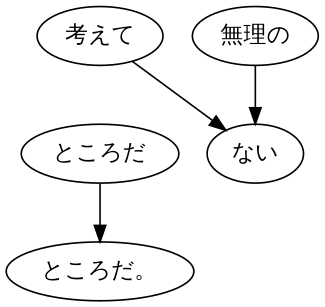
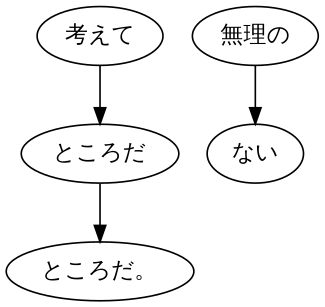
  digraph {
    n1 [label="考えて"]
    n2 [label="ところだ"]
    n3 [label="ところだ。"]
    n4 [label="無理の"]
    n5 [label="ない"]
-   n1 -> n5
+   n1 -> n2
    n2 -> n3
    n4 -> n5
  }
